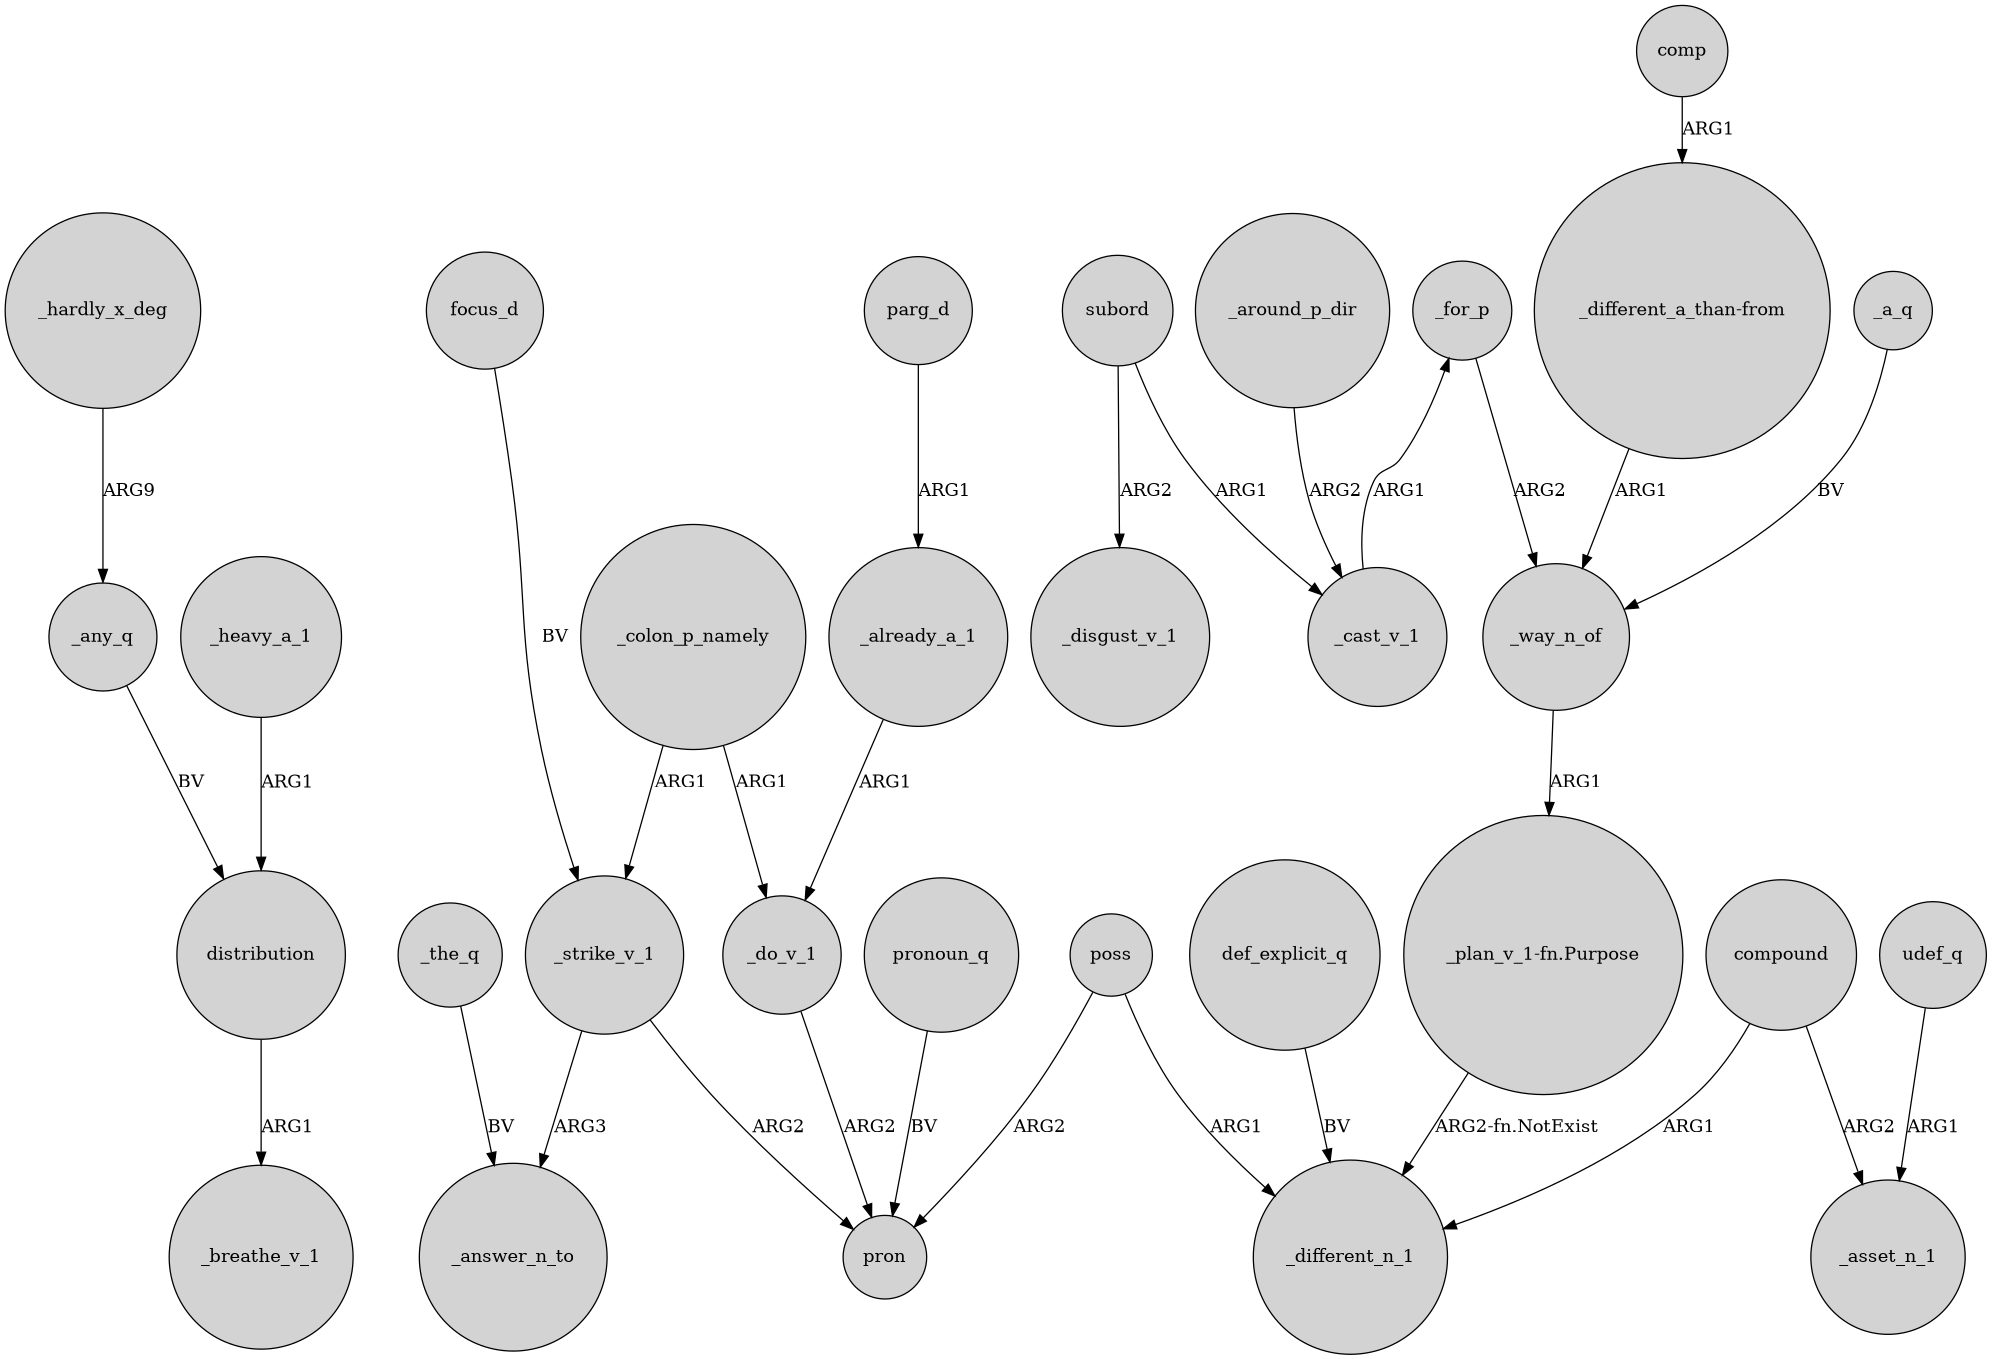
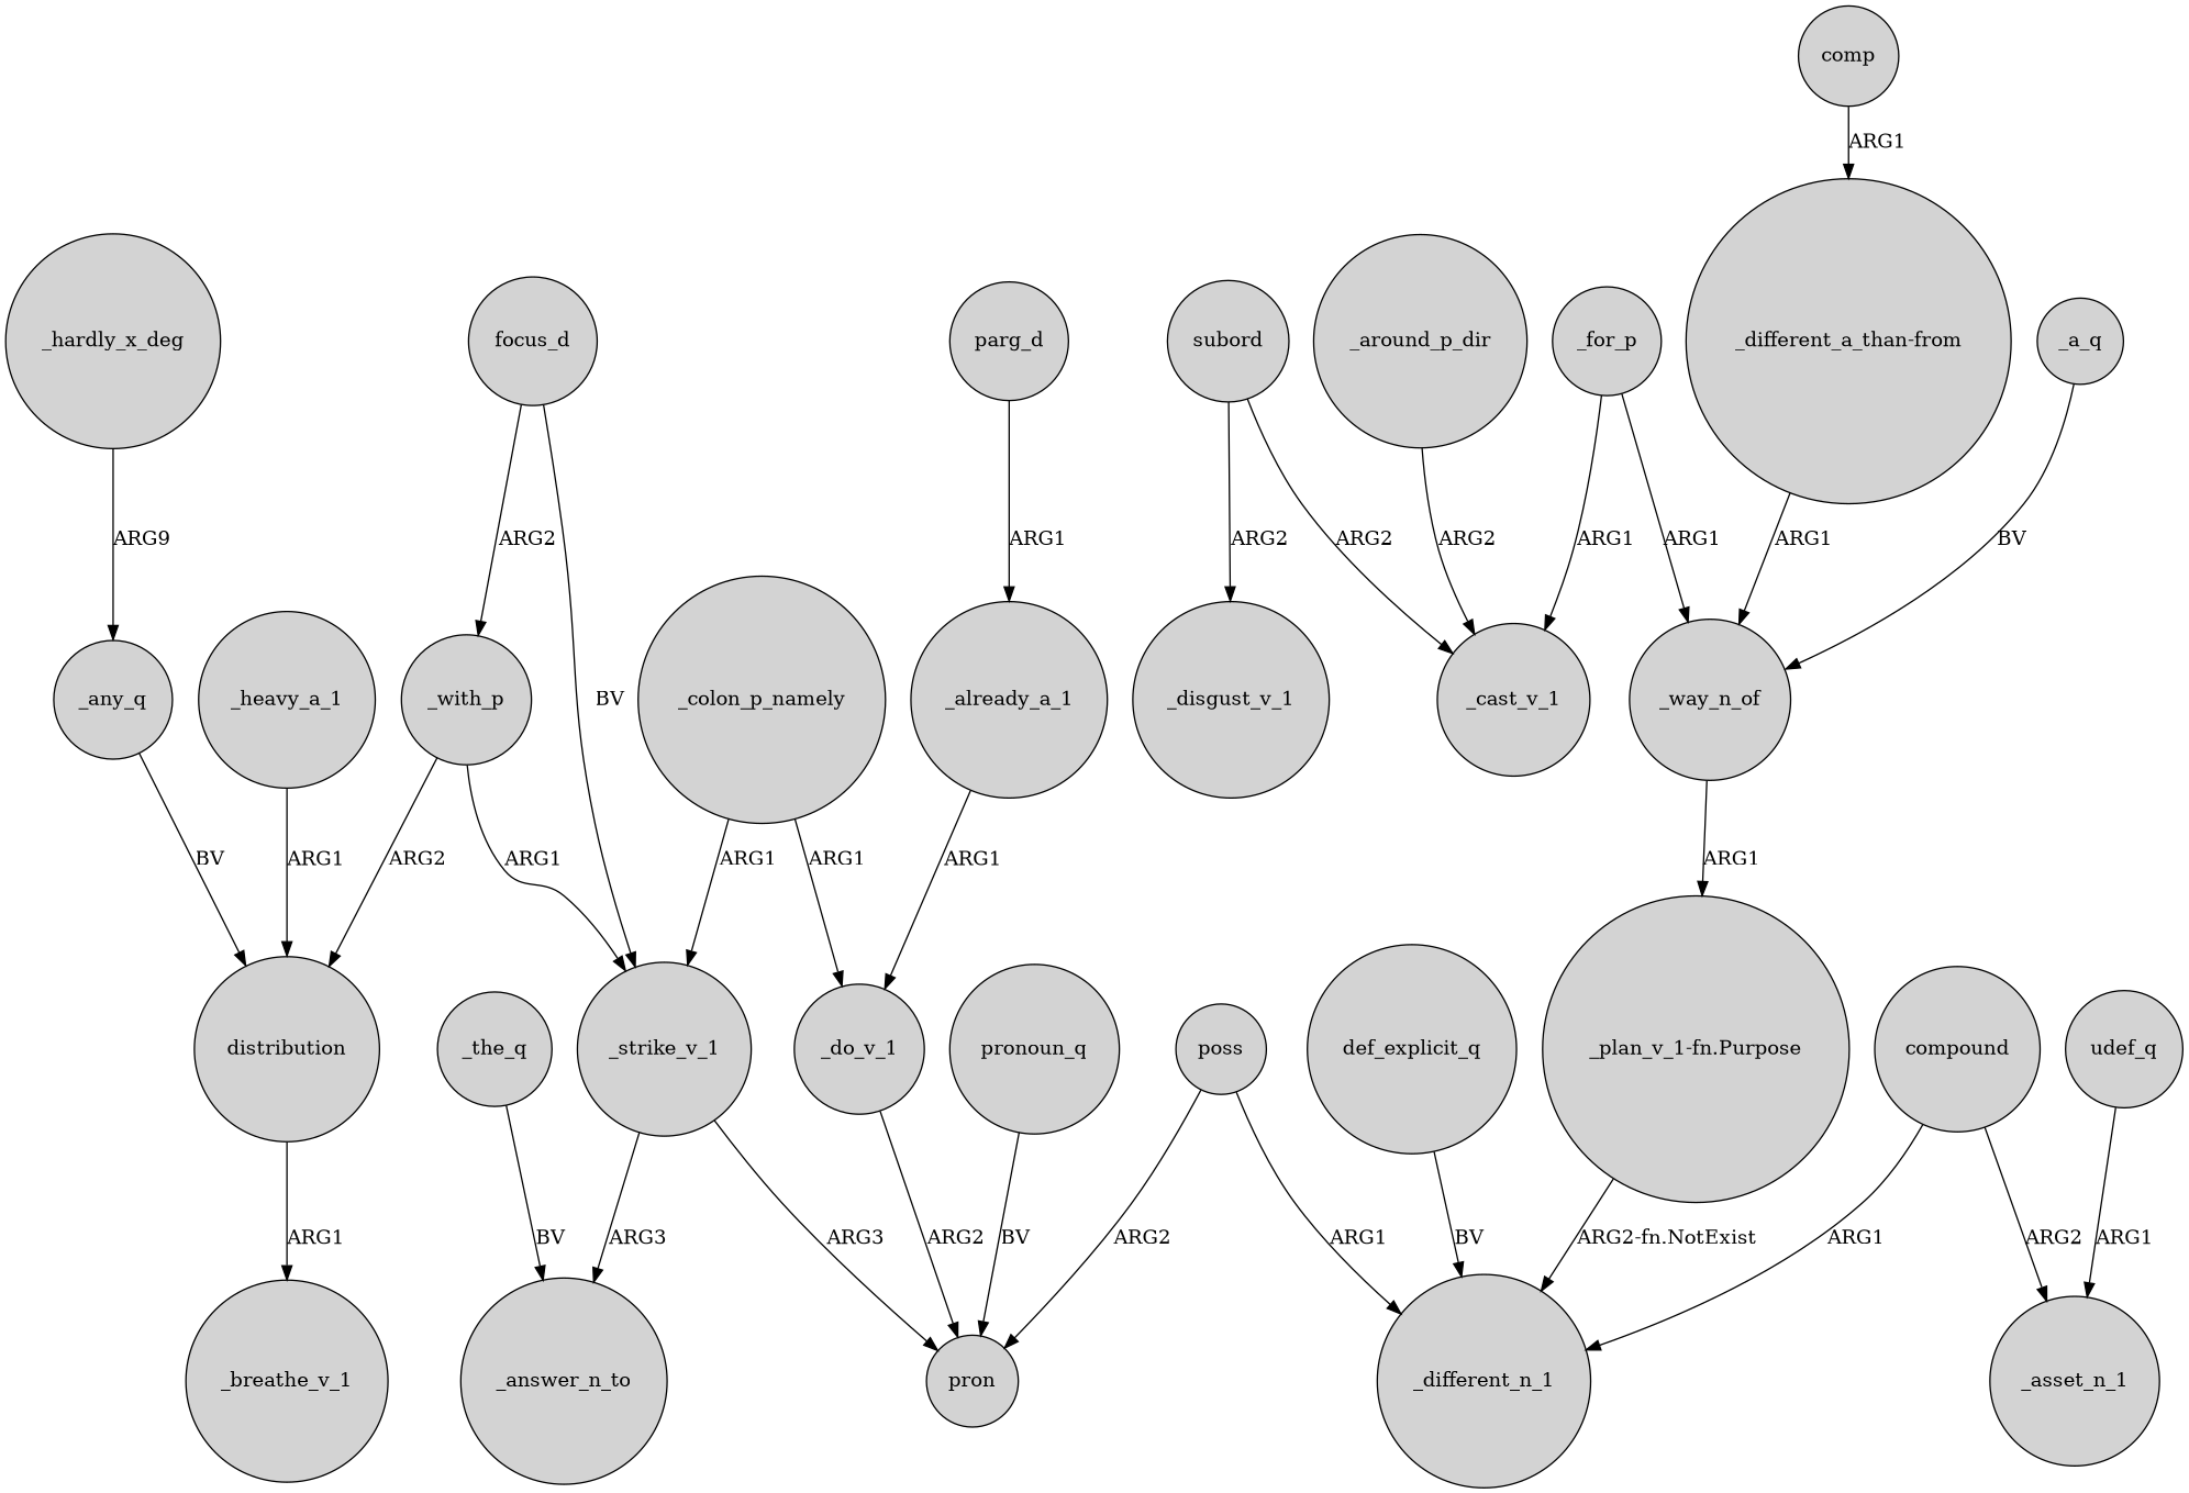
  digraph {
    node [shape=circle style=filled]
    n1 [label=_different_n_1]
    poss
    pron
    n4 [label=distribution]
+   _with_p
    _strike_v_1
    _breathe_v_1
    _answer_n_to
    "_plan_v_1-fn.Purpose"
    _for_p
    _cast_v_1
    _way_n_of
    focus_d
    _any_q
    udef_q
    _asset_n_1
    _already_a_1
    _do_v_1
    compound
    _colon_p_namely
    _heavy_a_1
    pronoun_q
    subord
    _disgust_v_1
    parg_d
    "_different_a_than-from"
    _around_p_dir
    comp
    _the_q
    _hardly_x_deg
    _a_q
    def_explicit_q
    poss -> n1 [label=ARG1]
    poss -> pron [label=ARG2]
    n4 -> _breathe_v_1 [label=ARG1]
-   _strike_v_1 -> pron [label=ARG2]
+   _with_p -> n4 [label=ARG2]
+   _with_p -> _strike_v_1 [label=ARG1]
+   _strike_v_1 -> pron [label=ARG3]
    _strike_v_1 -> _answer_n_to [label=ARG3]
    "_plan_v_1-fn.Purpose" -> n1 [label="ARG2-fn.NotExist"]
-   _cast_v_1 -> _for_p [label=ARG1]
-   _for_p -> _way_n_of [label=ARG2]
+   _for_p -> _cast_v_1 [label=ARG1]
+   _for_p -> _way_n_of [label=ARG1]
    _way_n_of -> "_plan_v_1-fn.Purpose" [label=ARG1]
+   focus_d -> _with_p [label=ARG2]
    focus_d -> _strike_v_1 [label=BV]
    _any_q -> n4 [label=BV]
    udef_q -> _asset_n_1 [label=ARG1]
    _already_a_1 -> _do_v_1 [label=ARG1]
    _do_v_1 -> pron [label=ARG2]
    compound -> n1 [label=ARG1]
    compound -> _asset_n_1 [label=ARG2]
    _colon_p_namely -> _strike_v_1 [label=ARG1]
    _colon_p_namely -> _do_v_1 [label=ARG1]
    _heavy_a_1 -> n4 [label=ARG1]
    pronoun_q -> pron [label=BV]
-   subord -> _cast_v_1 [label=ARG1]
+   subord -> _cast_v_1 [label=ARG2]
    subord -> _disgust_v_1 [label=ARG2]
    parg_d -> _already_a_1 [label=ARG1]
    "_different_a_than-from" -> _way_n_of [label=ARG1]
    _around_p_dir -> _cast_v_1 [label=ARG2]
    comp -> "_different_a_than-from" [label=ARG1]
    _the_q -> _answer_n_to [label=BV]
    _hardly_x_deg -> _any_q [label=ARG9]
    _a_q -> _way_n_of [label=BV]
    def_explicit_q -> n1 [label=BV]
  }
